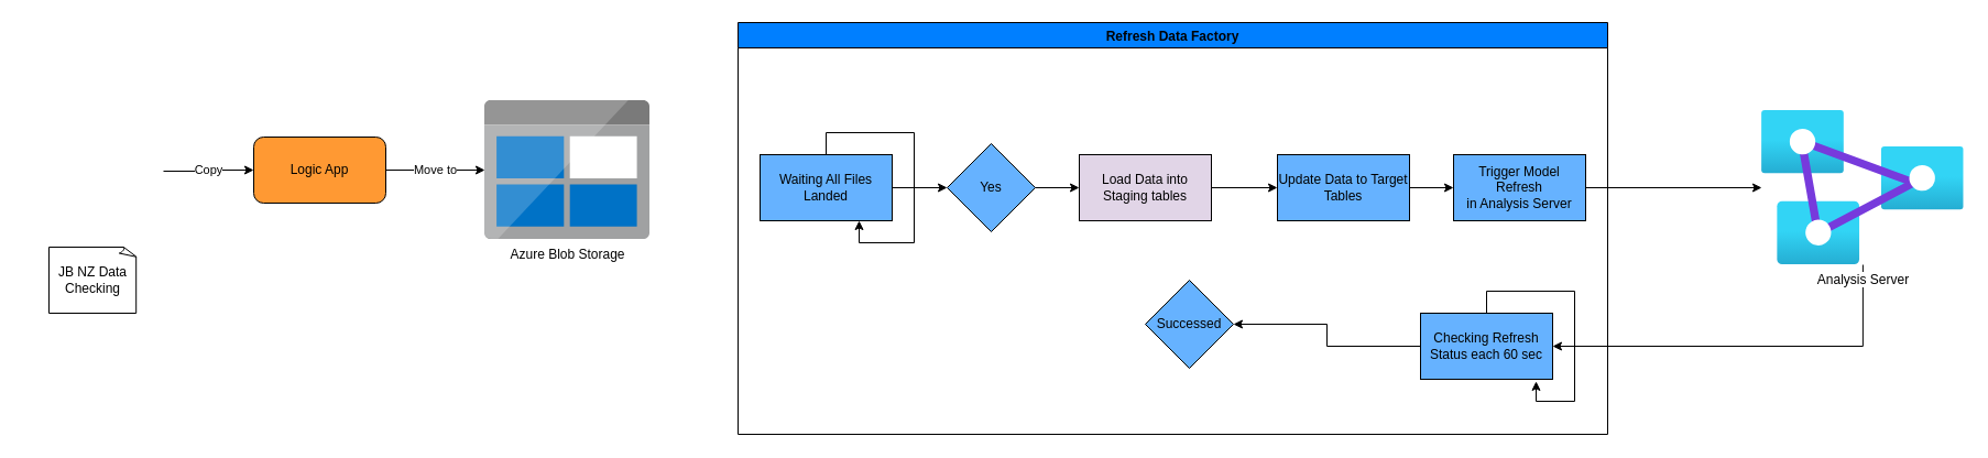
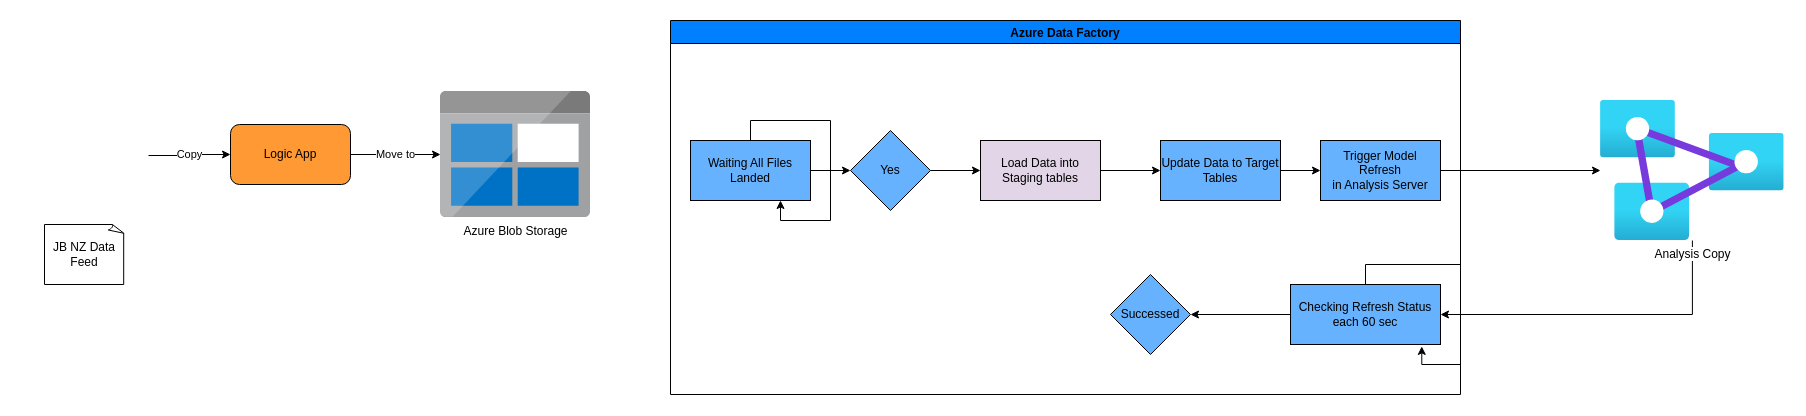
  <mxCell id="0" />
  <mxCell id="1" parent="0" />
- <mxCell id="2" value="Refresh Data Factory" style="swimlane;fillColor=#007FFF;" vertex="1" parent="1"><mxGeometry x="670" y="20" width="790" height="374" as="geometry" /></mxCell>
- <mxCell id="3" value="Yes" style="rhombus;whiteSpace=wrap;html=1;fillColor=#66B2FF;" vertex="1" parent="2"><mxGeometry x="190" y="110" width="80" height="80" as="geometry" /></mxCell>
+ <mxCell id="2" value="Azure Data Factory" style="swimlane;fillColor=#007FFF;" vertex="1" parent="1"><mxGeometry x="670" y="20" width="790" height="374" as="geometry" /></mxCell>
+ <mxCell id="3" value="Yes" style="rhombus;whiteSpace=wrap;html=1;fillColor=#66B2FF;" vertex="1" parent="2"><mxGeometry x="180" y="110" width="80" height="80" as="geometry" /></mxCell>
  <mxCell id="4" style="edgeStyle=orthogonalEdgeStyle;rounded=0;orthogonalLoop=1;jettySize=auto;html=1;" edge="1" parent="2" source="5" target="3"><mxGeometry relative="1" as="geometry" /></mxCell>
  <mxCell id="5" value="Waiting All Files Landed" style="whiteSpace=wrap;html=1;fillColor=#66B2FF;" vertex="1" parent="2"><mxGeometry x="20" y="120" width="120" height="60" as="geometry" /></mxCell>
  <mxCell id="6" value="Load Data into Staging tables" style="whiteSpace=wrap;html=1;fillColor=#e1d5e7;" vertex="1" parent="2"><mxGeometry x="310" y="120" width="120" height="60" as="geometry" /></mxCell>
  <mxCell id="7" value="" style="edgeStyle=orthogonalEdgeStyle;rounded=0;orthogonalLoop=1;jettySize=auto;html=1;" edge="1" parent="2" source="3" target="6"><mxGeometry relative="1" as="geometry" /></mxCell>
  <mxCell id="8" value="" style="edgeStyle=orthogonalEdgeStyle;rounded=0;orthogonalLoop=1;jettySize=auto;html=1;" edge="1" parent="2" source="9" target="11"><mxGeometry relative="1" as="geometry" /></mxCell>
  <mxCell id="9" value="Update Data to Target Tables" style="whiteSpace=wrap;html=1;fillColor=#66B2FF;" vertex="1" parent="2"><mxGeometry x="490" y="120" width="120" height="60" as="geometry" /></mxCell>
  <mxCell id="10" value="" style="edgeStyle=orthogonalEdgeStyle;rounded=0;orthogonalLoop=1;jettySize=auto;html=1;" edge="1" parent="2" source="6" target="9"><mxGeometry relative="1" as="geometry" /></mxCell>
  <mxCell id="11" value="Trigger Model Refresh&lt;br&gt;in Analysis Server" style="whiteSpace=wrap;html=1;fillColor=#66B2FF;" vertex="1" parent="2"><mxGeometry x="650" y="120" width="120" height="60" as="geometry" /></mxCell>
  <mxCell id="12" value="" style="edgeStyle=orthogonalEdgeStyle;rounded=0;orthogonalLoop=1;jettySize=auto;html=1;" edge="1" parent="2" source="13" target="14"><mxGeometry relative="1" as="geometry" /></mxCell>
- <mxCell id="13" value="Checking Refresh Status each 60 sec" style="rounded=0;whiteSpace=wrap;html=1;fillColor=#66B2FF;" vertex="1" parent="2"><mxGeometry x="620" y="264" width="120" height="60" as="geometry" /></mxCell>
- <mxCell id="14" value="Successed" style="rhombus;whiteSpace=wrap;html=1;fillColor=#66B2FF;rounded=0;" vertex="1" parent="2"><mxGeometry x="370" y="234" width="80" height="80" as="geometry" /></mxCell>
+ <mxCell id="13" value="Checking Refresh Status each 60 sec" style="rounded=0;whiteSpace=wrap;html=1;fillColor=#66B2FF;" vertex="1" parent="2"><mxGeometry x="620" y="264" width="150" height="60" as="geometry" /></mxCell>
+ <mxCell id="14" value="Successed" style="rhombus;whiteSpace=wrap;html=1;fillColor=#66B2FF;rounded=0;" vertex="1" parent="2"><mxGeometry x="440" y="254" width="80" height="80" as="geometry" /></mxCell>
  <mxCell id="15" style="edgeStyle=orthogonalEdgeStyle;rounded=0;orthogonalLoop=1;jettySize=auto;html=1;entryX=0.875;entryY=1.032;entryDx=0;entryDy=0;entryPerimeter=0;" edge="1" parent="2" source="13" target="13"><mxGeometry relative="1" as="geometry" /></mxCell>
  <mxCell id="16" style="edgeStyle=orthogonalEdgeStyle;rounded=0;orthogonalLoop=1;jettySize=auto;html=1;entryX=0.75;entryY=1;entryDx=0;entryDy=0;" edge="1" parent="2" source="5" target="5"><mxGeometry relative="1" as="geometry" /></mxCell>
  <mxCell id="17" value="Move to" style="edgeStyle=orthogonalEdgeStyle;rounded=0;orthogonalLoop=1;jettySize=auto;html=1;" edge="1" parent="1" source="18" target="20"><mxGeometry relative="1" as="geometry" /></mxCell>
  <mxCell id="18" value="Logic App" style="rounded=1;whiteSpace=wrap;html=1;fillColor=#FF9933;" vertex="1" parent="1"><mxGeometry y="124" width="120" height="60" as="geometry" x="230" /></mxCell>
  <mxCell id="19" value="Copy" style="edgeStyle=orthogonalEdgeStyle;rounded=0;orthogonalLoop=1;jettySize=auto;html=1;" edge="1" parent="1" source="21" target="18"><mxGeometry relative="1" as="geometry"><mxPoint x="170" y="154" as="sourcePoint" /></mxGeometry></mxCell>
  <mxCell id="20" value="Azure Blob Storage" style="sketch=0;aspect=fixed;html=1;points=[];align=center;image;fontSize=12;image=img/lib/mscae/BlobBlock.svg;fillColor=#FF9933;" vertex="1" parent="1"><mxGeometry x="440" y="91" width="150" height="126" as="geometry" /></mxCell>
  <mxCell id="21" value="" style="shape=image;html=1;verticalAlign=top;verticalLabelPosition=bottom;labelBackgroundColor=#ffffff;imageAspect=0;aspect=fixed;image=https://cdn2.iconfinder.com/data/icons/whcompare-servers-web-hosting/50/sftp-128.png;fillColor=#66B2FF;" vertex="1" parent="1"><mxGeometry x="20" y="91" width="128" height="128" as="geometry" /></mxCell>
- <mxCell id="22" value="JB NZ Data Checking" style="whiteSpace=wrap;html=1;shape=mxgraph.basic.document" vertex="1" parent="1"><mxGeometry x="44" y="224" width="80" height="60" as="geometry" /></mxCell>
+ <mxCell id="22" value="JB NZ Data Feed" style="whiteSpace=wrap;html=1;shape=mxgraph.basic.document" vertex="1" parent="1"><mxGeometry x="44" y="224" width="80" height="60" as="geometry" /></mxCell>
  <mxCell id="23" value="" style="edgeStyle=orthogonalEdgeStyle;rounded=0;orthogonalLoop=1;jettySize=auto;html=1;entryX=1;entryY=0.5;entryDx=0;entryDy=0;" edge="1" parent="1" source="24" target="13"><mxGeometry relative="1" as="geometry"><mxPoint x="1430.005" y="314.059" as="targetPoint" /><Array as="points"><mxPoint x="1692" y="314" /></Array></mxGeometry></mxCell>
- <mxCell id="24" value="Analysis Server" style="aspect=fixed;html=1;points=[];align=center;image;fontSize=12;image=img/lib/azure2/analytics/Analysis_Services.svg;fillColor=#66B2FF;" vertex="1" parent="1"><mxGeometry x="1600" y="100" width="183.75" height="140" as="geometry" /></mxCell>
+ <mxCell id="24" value="Analysis Copy" style="aspect=fixed;html=1;points=[];align=center;image;fontSize=12;image=img/lib/azure2/analytics/Analysis_Services.svg;fillColor=#66B2FF;" vertex="1" parent="1"><mxGeometry x="1600" y="100" width="183.75" height="140" as="geometry" /></mxCell>
  <mxCell id="25" style="edgeStyle=orthogonalEdgeStyle;rounded=0;orthogonalLoop=1;jettySize=auto;html=1;" edge="1" parent="1" source="11" target="24"><mxGeometry relative="1" as="geometry" /></mxCell>
